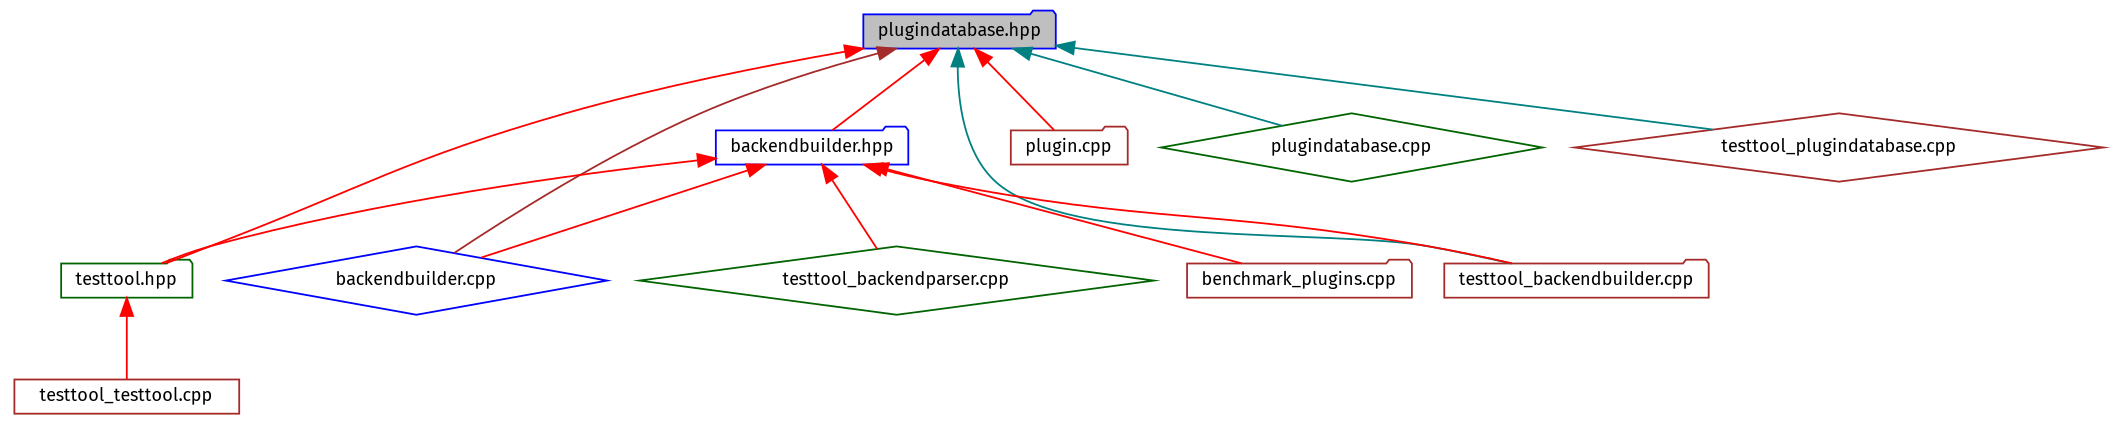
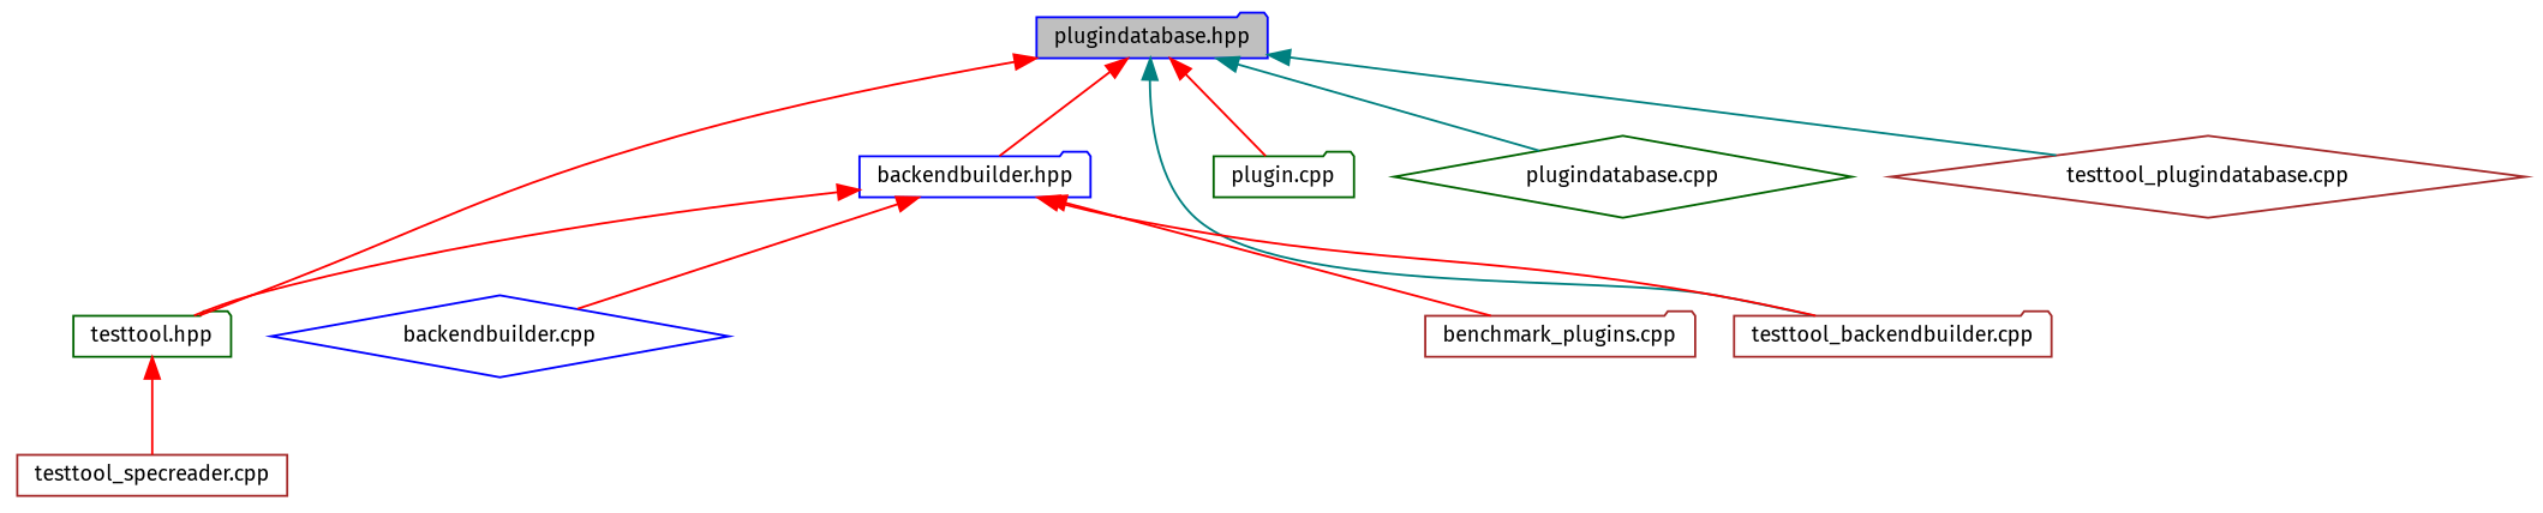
  digraph {
    fontname="Fira Sans"
    node [color=darkgreen fillcolor=white fontname="Fira Sans" fontsize=10 shape=folder style=filled]
    edge [color=red dir=back fontname="Fira Sans" fontsize=10 labelfontname=Helvetica labelfontsize=10 style=solid]
    n1 [color=blue fillcolor=grey75 fontcolor=black height=0.2 label="plugindatabase.hpp" width=0.4]
    n2 [color=blue height=0.2 label="backendbuilder.hpp" width=0.4]
    n3 [height=0.2 label="testtool.hpp" width=0.4]
    n4 [color=blue height=0.2 label="backendbuilder.cpp" shape=diamond width=0.4]
    n5 [color=brown height=0.2 label="testtool_backendbuilder.cpp" width=0.4]
-   n6 [color=brown height=0.2 label="plugin.cpp" width=0.4]
+   n6 [height=0.2 label="plugin.cpp" width=0.4]
    n7 [height=0.2 label="plugindatabase.cpp" shape=diamond width=0.4]
    n8 [color=brown height=0.2 label="testtool_plugindatabase.cpp" shape=diamond width=0.4]
    n9 [color=brown height=0.2 label="benchmark_plugins.cpp" width=0.4]
-   n10 [height=0.2 label="testtool_backendparser.cpp" shape=diamond width=0.4]
-   n11 [color=brown height=0.2 label="testtool_testtool.cpp" shape=box width=0.4]
+   n11 [color=brown height=0.2 label="testtool_specreader.cpp" shape=box width=0.4]
    n1 -> n2
    n1 -> n3
-   n1 -> n4 [color=brown]
    n1 -> n5 [color=teal]
    n1 -> n6
    n1 -> n7 [color=teal]
    n1 -> n8 [color=teal]
    n2 -> n3
    n2 -> n4
    n2 -> n5
    n2 -> n9
-   n2 -> n10
    n3 -> n11
  }
